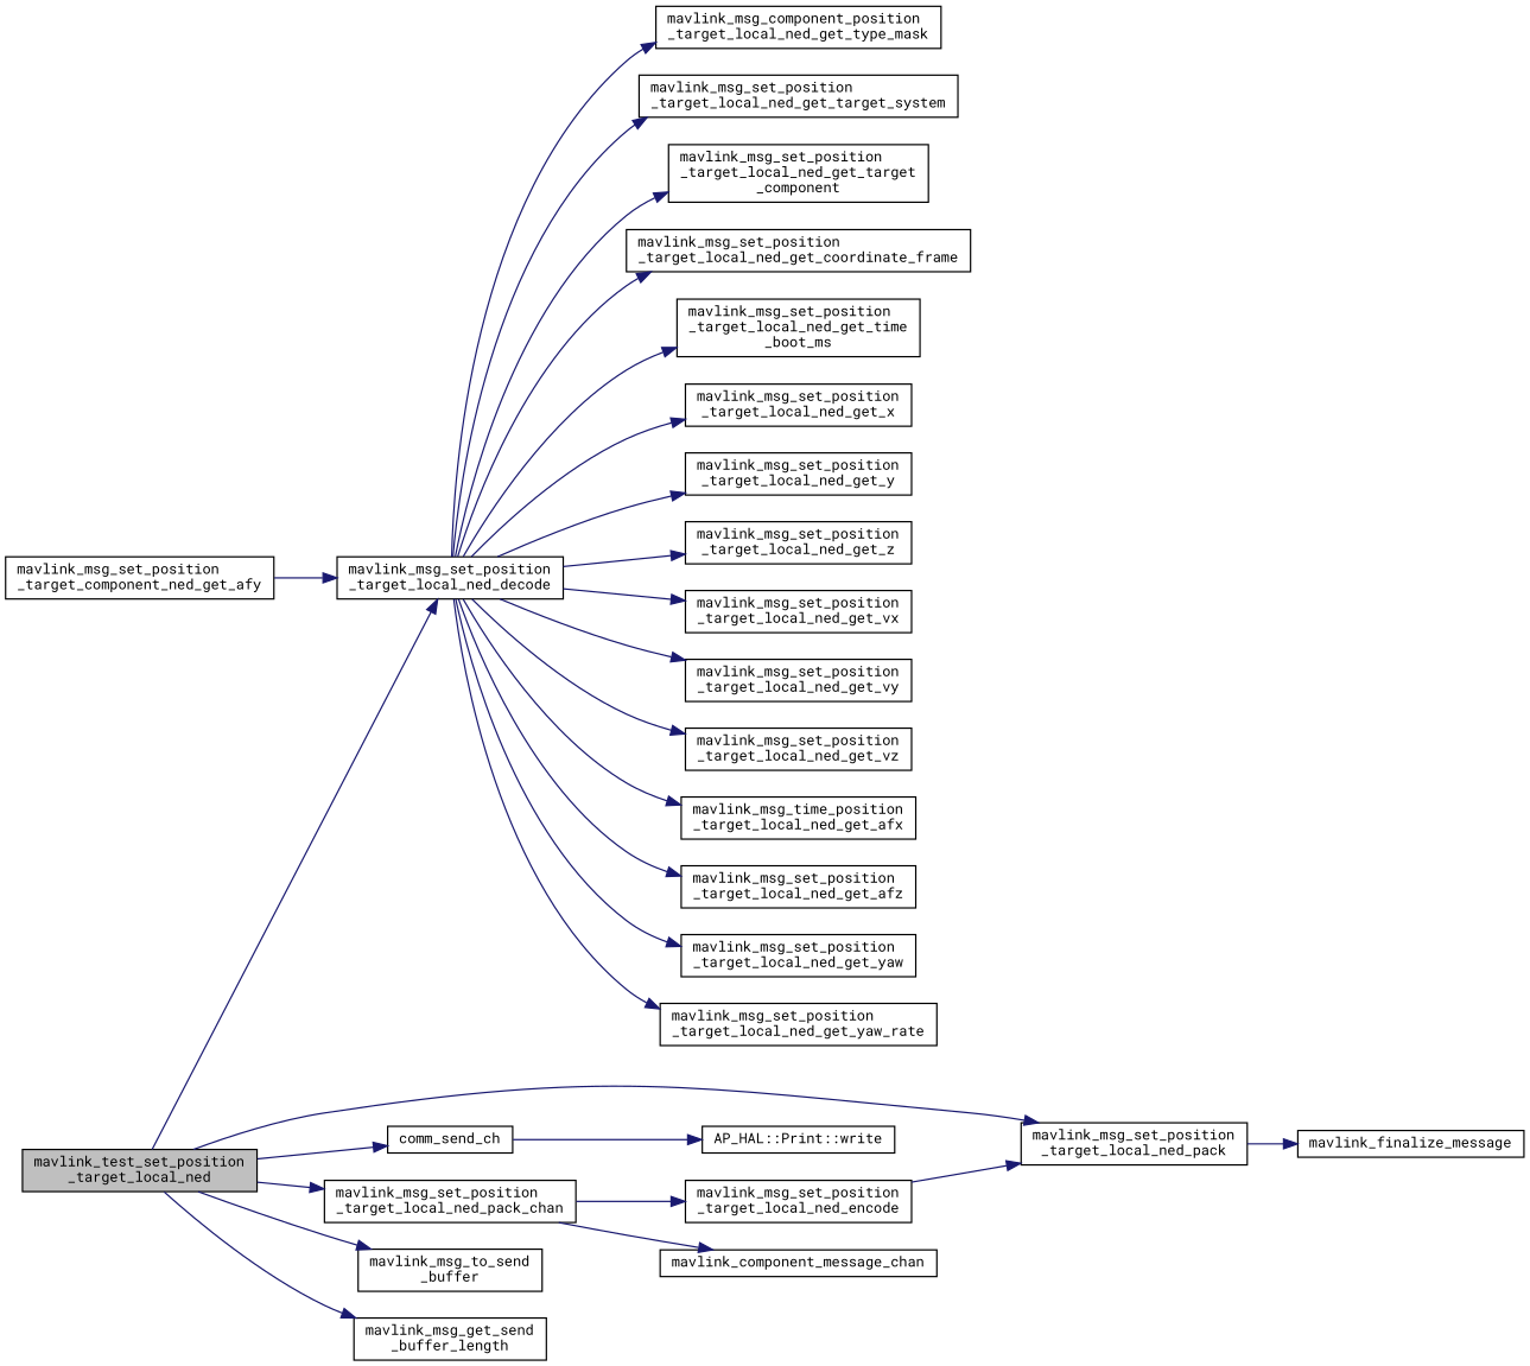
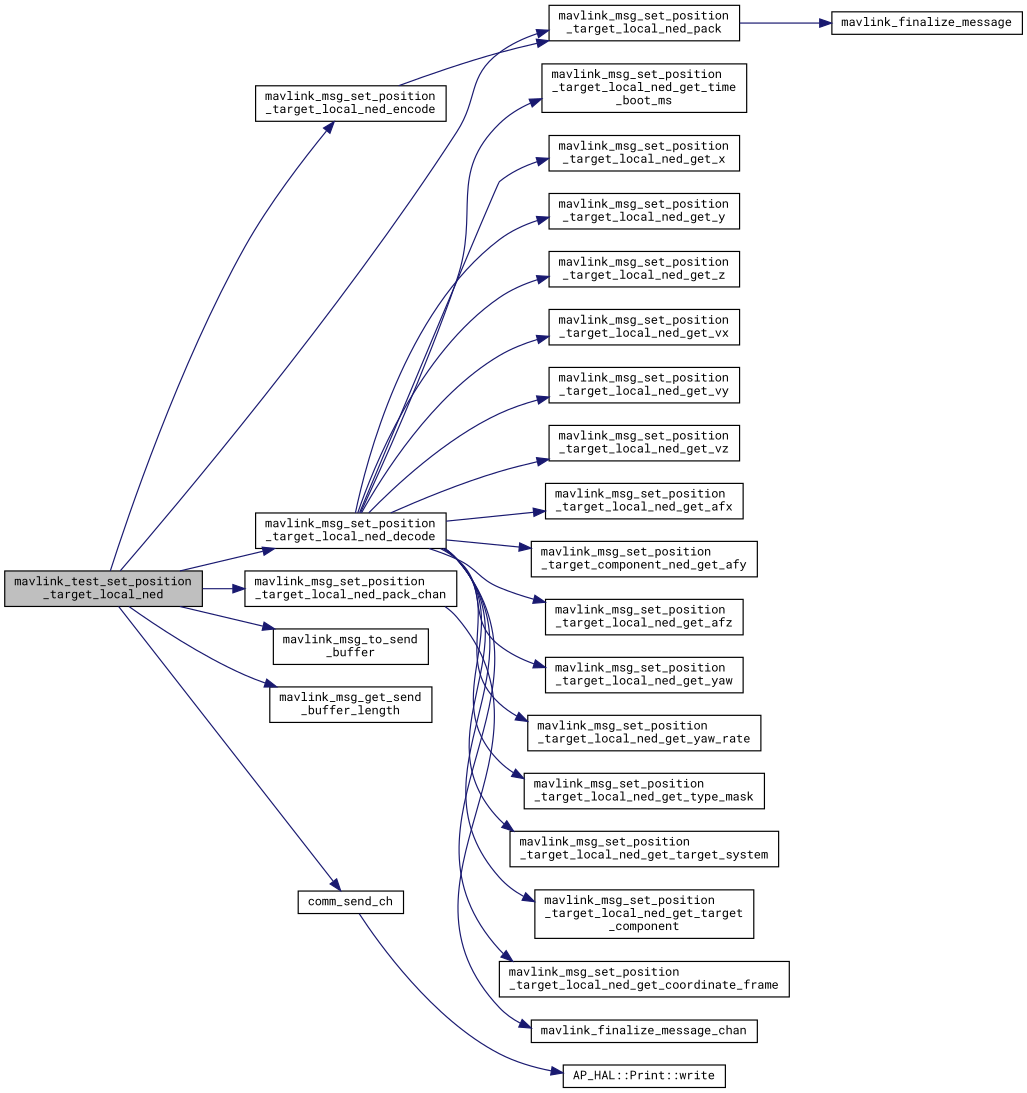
  digraph {
    fontname="Roboto Mono"
    rankdir=LR
    node [color=black fillcolor=white fontname="Roboto Mono" fontsize=10 shape=record style=filled]
    edge [color=midnightblue fontname="Roboto Mono" fontsize=10 labelfontname=Helvetica labelfontsize=10 style=solid]
    n1 [fillcolor=grey75 fontcolor=black height=0.2 label="mavlink_test_set_position\l_target_local_ned" width=0.4]
    n2 [height=0.2 label="mavlink_msg_set_position\l_target_local_ned_encode" width=0.4]
    n3 [height=0.2 label="mavlink_msg_set_position\l_target_local_ned_pack" width=0.4]
    n4 [height=0.2 label="mavlink_msg_set_position\l_target_local_ned_decode" width=0.4]
    n5 [height=0.2 label="mavlink_msg_set_position\l_target_local_ned_pack_chan" width=0.4]
    n6 [height=0.2 label="mavlink_msg_to_send\l_buffer" width=0.4]
    n7 [height=0.2 label="mavlink_msg_get_send\l_buffer_length" width=0.4]
    n8 [height=0.2 label=comm_send_ch width=0.4]
    n9 [height=0.2 label=mavlink_finalize_message width=0.4]
    n10 [height=0.2 label="mavlink_msg_set_position\l_target_local_ned_get_time\l_boot_ms" width=0.4]
    n11 [height=0.2 label="mavlink_msg_set_position\l_target_local_ned_get_x" width=0.4]
    n12 [height=0.2 label="mavlink_msg_set_position\l_target_local_ned_get_y" width=0.4]
    n13 [height=0.2 label="mavlink_msg_set_position\l_target_local_ned_get_z" width=0.4]
    n14 [height=0.2 label="mavlink_msg_set_position\l_target_local_ned_get_vx" width=0.4]
    n15 [height=0.2 label="mavlink_msg_set_position\l_target_local_ned_get_vy" width=0.4]
    n16 [height=0.2 label="mavlink_msg_set_position\l_target_local_ned_get_vz" width=0.4]
-   n17 [height=0.2 label="mavlink_msg_time_position\l_target_local_ned_get_afx" width=0.4]
+   n17 [height=0.2 label="mavlink_msg_set_position\l_target_local_ned_get_afx" width=0.4]
    n18 [height=0.2 label="mavlink_msg_set_position\l_target_component_ned_get_afy" width=0.4]
    n19 [height=0.2 label="mavlink_msg_set_position\l_target_local_ned_get_afz" width=0.4]
    n20 [height=0.2 label="mavlink_msg_set_position\l_target_local_ned_get_yaw" width=0.4]
    n21 [height=0.2 label="mavlink_msg_set_position\l_target_local_ned_get_yaw_rate" width=0.4]
-   n22 [height=0.2 label="mavlink_msg_component_position\l_target_local_ned_get_type_mask" width=0.4]
+   n22 [height=0.2 label="mavlink_msg_set_position\l_target_local_ned_get_type_mask" width=0.4]
    n23 [height=0.2 label="mavlink_msg_set_position\l_target_local_ned_get_target_system" width=0.4]
    n24 [height=0.2 label="mavlink_msg_set_position\l_target_local_ned_get_target\l_component" width=0.4]
    n25 [height=0.2 label="mavlink_msg_set_position\l_target_local_ned_get_coordinate_frame" width=0.4]
-   n26 [height=0.2 label=mavlink_component_message_chan width=0.4]
+   n26 [height=0.2 label=mavlink_finalize_message_chan width=0.4]
    n27 [height=0.2 label="AP_HAL::Print::write" width=0.4]
-   n5 -> n2
+   n1 -> n2
    n1 -> n3
    n1 -> n4
    n1 -> n5
    n1 -> n6
    n1 -> n7
    n1 -> n8
    n2 -> n3
    n3 -> n9
    n4 -> n10
    n4 -> n11
    n4 -> n12
    n4 -> n13
    n4 -> n14
    n4 -> n15
    n4 -> n16
    n4 -> n17
-   n18 -> n4
+   n4 -> n18
    n4 -> n19
    n4 -> n20
    n4 -> n21
    n4 -> n22
    n4 -> n23
    n4 -> n24
    n4 -> n25
    n5 -> n26
    n8 -> n27
  }
